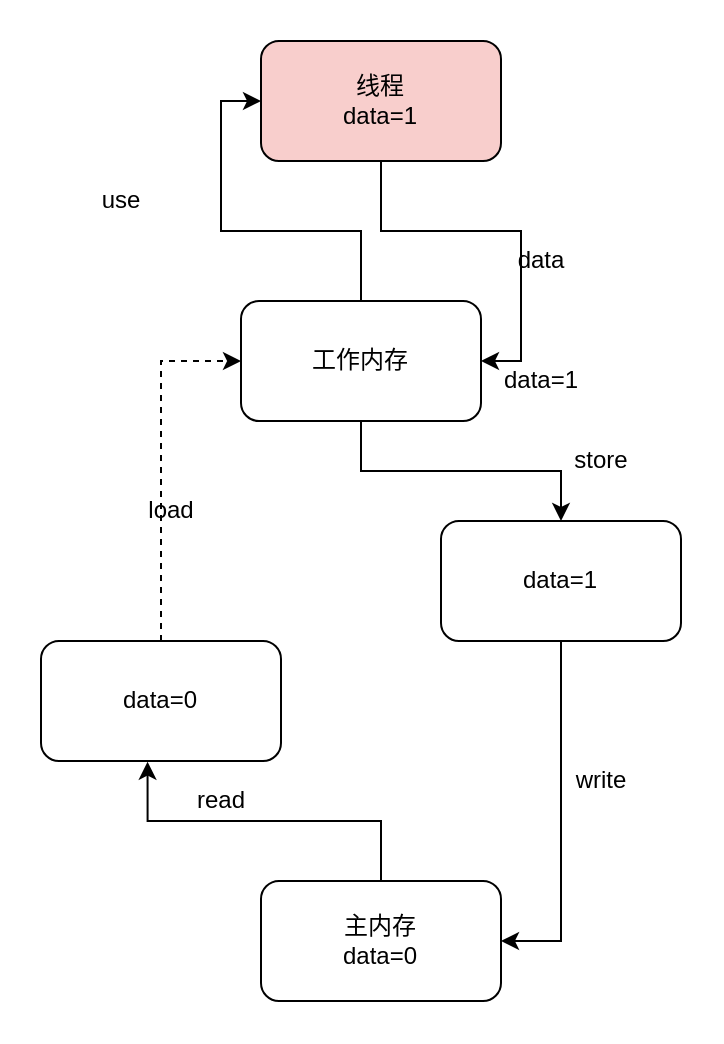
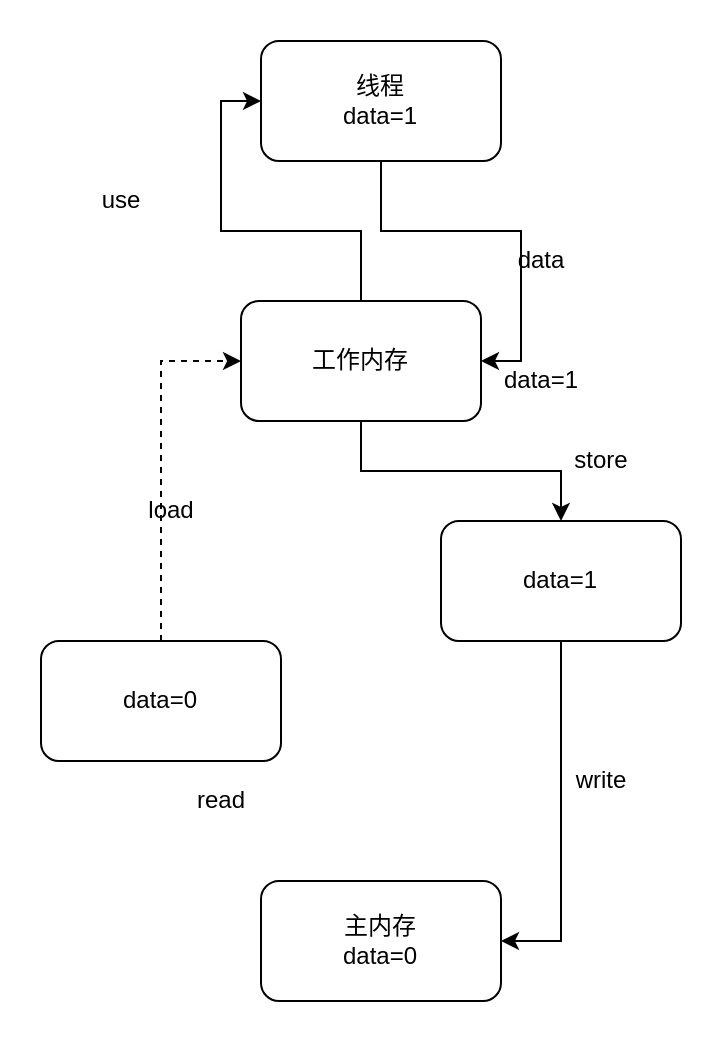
  <mxCell id="0" />
  <mxCell id="1" parent="0" />
  <mxCell id="2" style="edgeStyle=orthogonalEdgeStyle;rounded=0;orthogonalLoop=1;jettySize=auto;html=1;entryX=1;entryY=0.5;entryDx=0;entryDy=0;" edge="1" parent="1" source="3" target="8"><mxGeometry relative="1" as="geometry" /></mxCell>
- <mxCell id="3" value="线程&lt;br&gt;data=1" style="rounded=1;whiteSpace=wrap;html=1;fillColor=#f8cecc;" vertex="1" parent="1"><mxGeometry x="130" y="20" width="120" height="60" as="geometry" /></mxCell>
+ <mxCell id="3" value="线程&lt;br&gt;data=1" style="rounded=1;whiteSpace=wrap;html=1;" vertex="1" parent="1"><mxGeometry x="130" y="20" width="120" height="60" as="geometry" /></mxCell>
  <mxCell id="4" style="edgeStyle=orthogonalEdgeStyle;rounded=0;orthogonalLoop=1;jettySize=auto;html=1;entryX=0;entryY=0.5;entryDx=0;entryDy=0;dashed=1;" edge="1" parent="1" source="5" target="8"><mxGeometry relative="1" as="geometry" /></mxCell>
  <mxCell id="5" value="data=0" style="rounded=1;whiteSpace=wrap;html=1;" vertex="1" parent="1"><mxGeometry x="20" y="320" width="120" height="60" as="geometry" /></mxCell>
  <mxCell id="6" style="edgeStyle=orthogonalEdgeStyle;rounded=0;orthogonalLoop=1;jettySize=auto;html=1;entryX=0;entryY=0.5;entryDx=0;entryDy=0;" edge="1" parent="1" source="8" target="3"><mxGeometry relative="1" as="geometry" /></mxCell>
  <mxCell id="7" style="edgeStyle=orthogonalEdgeStyle;rounded=0;orthogonalLoop=1;jettySize=auto;html=1;entryX=0.5;entryY=0;entryDx=0;entryDy=0;" edge="1" parent="1" source="8" target="12"><mxGeometry relative="1" as="geometry" /></mxCell>
  <mxCell id="8" value="工作内存" style="rounded=1;whiteSpace=wrap;html=1;" vertex="1" parent="1"><mxGeometry x="120" y="150" width="120" height="60" as="geometry" /></mxCell>
- <mxCell id="9" style="edgeStyle=orthogonalEdgeStyle;rounded=0;orthogonalLoop=1;jettySize=auto;html=1;entryX=0.444;entryY=1.006;entryDx=0;entryDy=0;entryPerimeter=0;" edge="1" parent="1" source="10" target="5"><mxGeometry relative="1" as="geometry" /></mxCell>
  <mxCell id="10" value="主内存&lt;br&gt;data=0" style="rounded=1;whiteSpace=wrap;html=1;" vertex="1" parent="1"><mxGeometry x="130" y="440" width="120" height="60" as="geometry" /></mxCell>
  <mxCell id="11" style="edgeStyle=orthogonalEdgeStyle;rounded=0;orthogonalLoop=1;jettySize=auto;html=1;entryX=1;entryY=0.5;entryDx=0;entryDy=0;" edge="1" parent="1" source="12" target="10"><mxGeometry relative="1" as="geometry" /></mxCell>
  <mxCell id="12" value="data=1" style="rounded=1;whiteSpace=wrap;html=1;" vertex="1" parent="1"><mxGeometry x="220" y="260" width="120" height="60" as="geometry" /></mxCell>
  <mxCell id="13" value="read" style="text;html=1;align=center;verticalAlign=middle;resizable=0;points=[];autosize=1;" vertex="1" parent="1"><mxGeometry x="90" y="390" width="40" height="20" as="geometry" /></mxCell>
  <mxCell id="14" value="load" style="text;html=1;align=center;verticalAlign=middle;resizable=0;points=[];autosize=1;" vertex="1" parent="1"><mxGeometry x="65" y="245" width="40" height="20" as="geometry" /></mxCell>
  <mxCell id="15" value="use" style="text;html=1;align=center;verticalAlign=middle;resizable=0;points=[];autosize=1;" vertex="1" parent="1"><mxGeometry x="45" y="90" width="30" height="20" as="geometry" /></mxCell>
  <mxCell id="16" value="data" style="text;html=1;align=center;verticalAlign=middle;resizable=0;points=[];autosize=1;" vertex="1" parent="1"><mxGeometry x="245" y="120" width="50" height="20" as="geometry" /></mxCell>
  <mxCell id="17" value="store" style="text;html=1;align=center;verticalAlign=middle;resizable=0;points=[];autosize=1;" vertex="1" parent="1"><mxGeometry x="280" y="220" width="40" height="20" as="geometry" /></mxCell>
  <mxCell id="18" value="write" style="text;html=1;align=center;verticalAlign=middle;resizable=0;points=[];autosize=1;" vertex="1" parent="1"><mxGeometry x="280" y="380" width="40" height="20" as="geometry" /></mxCell>
  <mxCell id="19" value="data=1" style="text;html=1;align=center;verticalAlign=middle;resizable=0;points=[];autosize=1;" vertex="1" parent="1"><mxGeometry x="245" y="180" width="50" height="20" as="geometry" /></mxCell>
